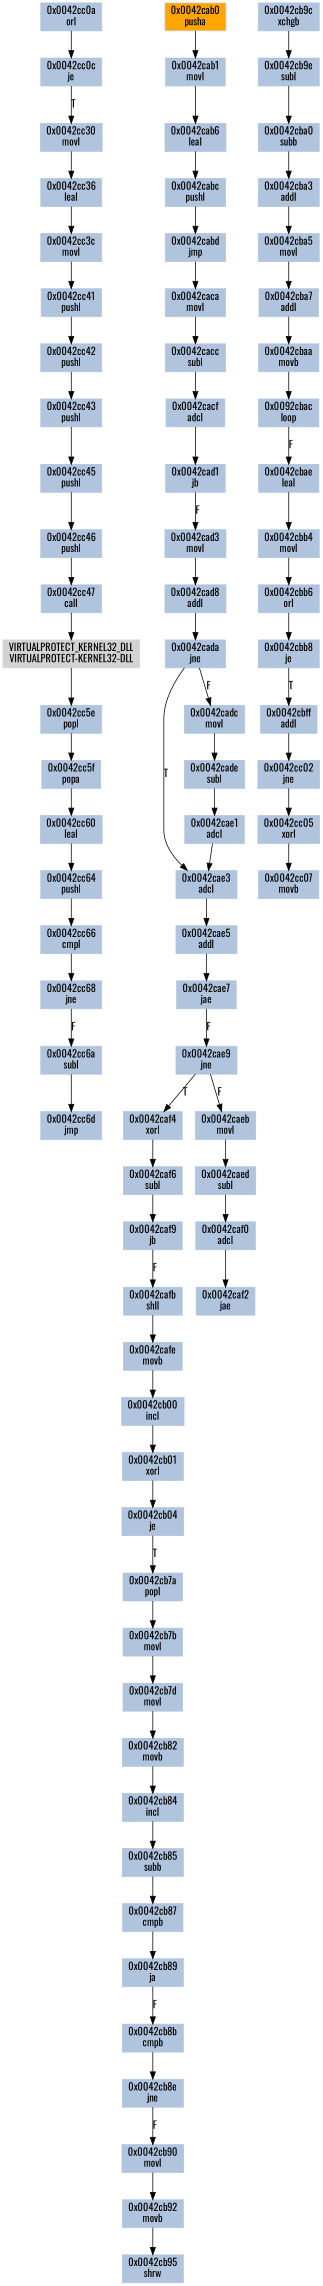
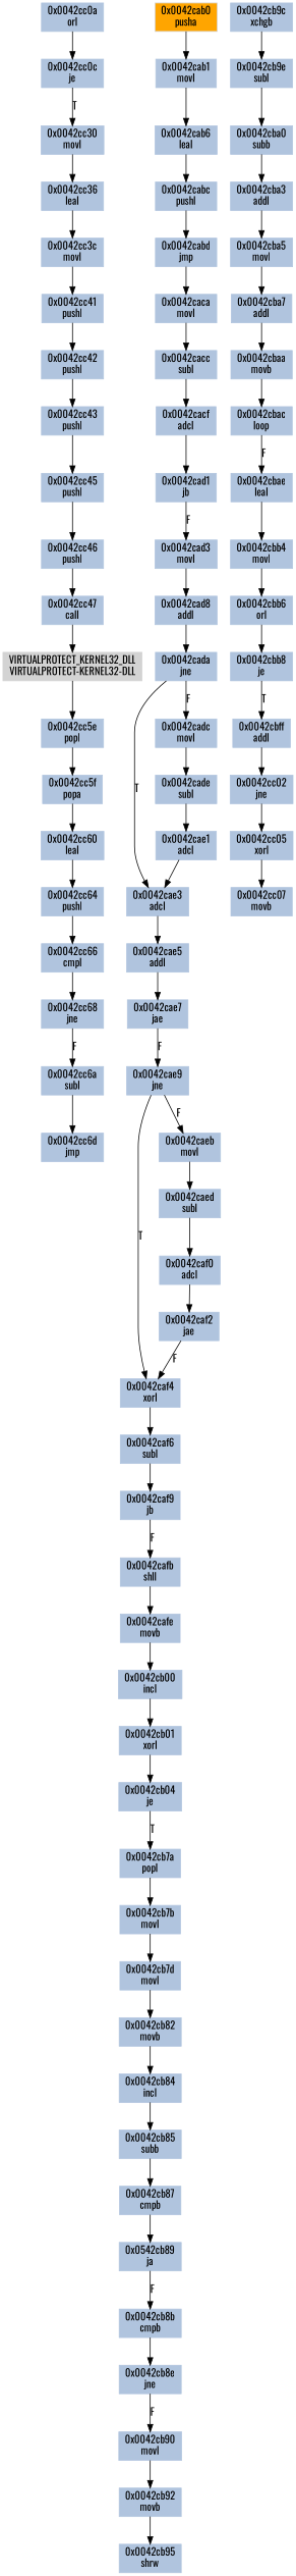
  strict digraph {
    fontname=Oswald
    node [color=lightsteelblue fillcolor=lightsteelblue fontname=Oswald shape=rectangle style=filled]
    edge [color="#000000" fontname=Oswald]
    n1 [label="0x0042cc41\npushl"]
    n2 [label="0x0042cc42\npushl"]
    n3 [label="0x0042cc43\npushl"]
    n4 [label="0x0042cc45\npushl"]
    n5 [label="0x0042cb84\nincl"]
    n6 [label="0x0042cb85\nsubb"]
    n7 [label="0x0042cb87\ncmpb"]
-   n8 [label="0x0042cb89\nja"]
+   n8 [label="0x0542cb89\nja"]
    n9 [label="0x0042caf4\nxorl"]
    n10 [label="0x0042caf6\nsubl"]
    n11 [label="0x0042caf9\njb"]
    n12 [label="0x0042cafb\nshll"]
    n13 [label="0x0042cb8b\ncmpb"]
    n14 [label="0x0042cb8e\njne"]
    n15 [label="0x0042cb90\nmovl"]
    n16 [label="0x0042cb92\nmovb"]
    n17 [label="0x0042cb95\nshrw"]
-   n18 [label="0x0092cbac\nloop"]
+   n18 [label="0x0042cbac\nloop"]
    n19 [label="0x0042cbae\nleal"]
    n20 [label="0x0042cbb4\nmovl"]
    n21 [label="0x0042cbb6\norl"]
    n22 [label="0x0042cb82\nmovb"]
    n23 [label="0x0042cc3c\nmovl"]
    n24 [label="0x0042cba0\nsubb"]
    n25 [label="0x0042cba3\naddl"]
    n26 [label="0x0042cba5\nmovl"]
    n27 [label="0x0042cba7\naddl"]
    n28 [label="0x0042cafe\nmovb"]
    n29 [label="0x0042cb00\nincl"]
    n30 [label="0x0042cb01\nxorl"]
    n31 [label="0x0042cb04\nje"]
    n32 [label="0x0042cb7d\nmovl"]
    n33 [label="0x0042cc46\npushl"]
    n34 [label="0x0042cc47\ncall"]
    n35 [color=lightgrey fillcolor=lightgrey label="VIRTUALPROTECT_KERNEL32_DLL\nVIRTUALPROTECT-KERNEL32-DLL"]
    n36 [label="0x0042cbb8\nje"]
    n37 [label="0x0042cae5\naddl"]
    n38 [label="0x0042cae7\njae"]
    n39 [label="0x0042cae9\njne"]
    n40 [label="0x0042caeb\nmovl"]
    n41 [label="0x0042cb9c\nxchgb"]
    n42 [label="0x0042cb9e\nsubl"]
    n43 [label="0x0042cc5e\npopl"]
    n44 [label="0x0042cc5f\npopa"]
    n45 [label="0x0042caed\nsubl"]
    n46 [label="0x0042cbaa\nmovb"]
    n47 [label="0x0042cc0c\nje"]
    n48 [label="0x0042cc30\nmovl"]
    n49 [label="0x0042cc36\nleal"]
    n50 [label="0x0042cc0a\norl"]
    n51 [label="0x0042cae3\nadcl"]
    n52 [label="0x0042caf2\njae"]
    n53 [label="0x0042caf0\nadcl"]
    n54 [label="0x0042cc6a\nsubl"]
    n55 [label="0x0042cc6d\njmp"]
    n56 [label="0x0042cc07\nmovb"]
    n57 [label="0x0042cad8\naddl"]
    n58 [label="0x0042cada\njne"]
    n59 [label="0x0042cadc\nmovl"]
    n60 [label="0x0042cade\nsubl"]
    n61 [label="0x0042cad3\nmovl"]
    n62 [label="0x0042cb7a\npopl"]
    n63 [label="0x0042cb7b\nmovl"]
    n64 [label="0x0042cbff\naddl"]
    n65 [label="0x0042cc02\njne"]
    n66 [label="0x0042cc05\nxorl"]
    n67 [label="0x0042cc68\njne"]
    n68 [label="0x0042cae1\nadcl"]
    n69 [label="0x0042cc66\ncmpl"]
    n70 [label="0x0042cad1\njb"]
    n71 [label="0x0042cc60\nleal"]
    n72 [label="0x0042cc64\npushl"]
    n73 [label="0x0042cab1\nmovl"]
    n74 [label="0x0042cab6\nleal"]
    n75 [label="0x0042cabc\npushl"]
    n76 [label="0x0042cabd\njmp"]
    n77 [label="0x0042caca\nmovl"]
    n78 [label="0x0042cacc\nsubl"]
    n79 [label="0x0042cacf\nadcl"]
    n80 [color=lightgrey fillcolor=orange label="0x0042cab0\npusha"]
    n1 -> n2
    n2 -> n3
    n3 -> n4
    n4 -> n33
    n5 -> n6
    n6 -> n7
    n7 -> n8
    n8 -> n13 [label=F]
    n9 -> n10
    n10 -> n11
    n11 -> n12 [label=F]
    n12 -> n28
    n13 -> n14
    n14 -> n15 [label=F]
    n15 -> n16
    n16 -> n17
    n18 -> n19 [label=F]
    n19 -> n20
    n20 -> n21
    n21 -> n36
    n22 -> n5
    n23 -> n1
    n24 -> n25
    n25 -> n26
    n26 -> n27
    n27 -> n46
    n28 -> n29
    n29 -> n30
    n30 -> n31
    n31 -> n62 [label=T]
    n32 -> n22
    n33 -> n34
    n34 -> n35
    n35 -> n43
    n36 -> n64 [label=T]
    n37 -> n38
    n38 -> n39 [label=F]
    n39 -> n9 [label=T]
    n39 -> n40 [label=F]
    n40 -> n45
    n41 -> n42
    n42 -> n24
    n43 -> n44
    n44 -> n71
    n45 -> n53
    n46 -> n18
    n47 -> n48 [label=T]
    n48 -> n49
    n49 -> n23
    n50 -> n47
    n51 -> n37
+   n52 -> n9 [label=F]
    n53 -> n52
    n54 -> n55
    n57 -> n58
    n58 -> n51 [label=T]
    n58 -> n59 [label=F]
    n59 -> n60
    n60 -> n68
    n61 -> n57
    n62 -> n63
    n63 -> n32
    n64 -> n65
    n65 -> n66
    n66 -> n56
    n67 -> n54 [label=F]
    n68 -> n51
    n69 -> n67
    n70 -> n61 [label=F]
    n71 -> n72
    n72 -> n69
    n73 -> n74
    n74 -> n75
    n75 -> n76
    n76 -> n77
    n77 -> n78
    n78 -> n79
    n79 -> n70
    n80 -> n73
  }
